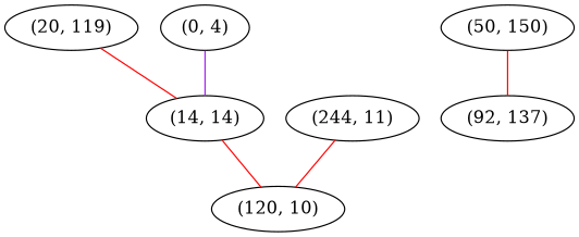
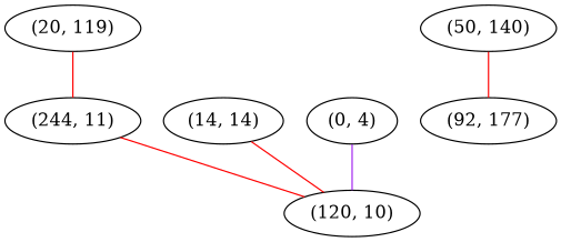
  graph {
    edge [color=red weight=1]
    "(20, 119)"
    "(14, 14)"
-   "(50, 140)" [label="(50, 150)"]
-   "(92, 137)"
+   "(50, 140)"
+   "(92, 137)" [label="(92, 177)"]
    "(120, 10)"
    n6 [label="(0, 4)"]
    "(244, 11)"
-   "(20, 119)" -- "(14, 14)"
+   "(20, 119)" -- "(244, 11)"
    "(14, 14)" -- "(120, 10)"
    "(50, 140)" -- "(92, 137)"
-   n6 -- "(14, 14)" [color=purple weight=4]
+   n6 -- "(120, 10)" [color=purple weight=4]
    "(244, 11)" -- "(120, 10)"
  }
